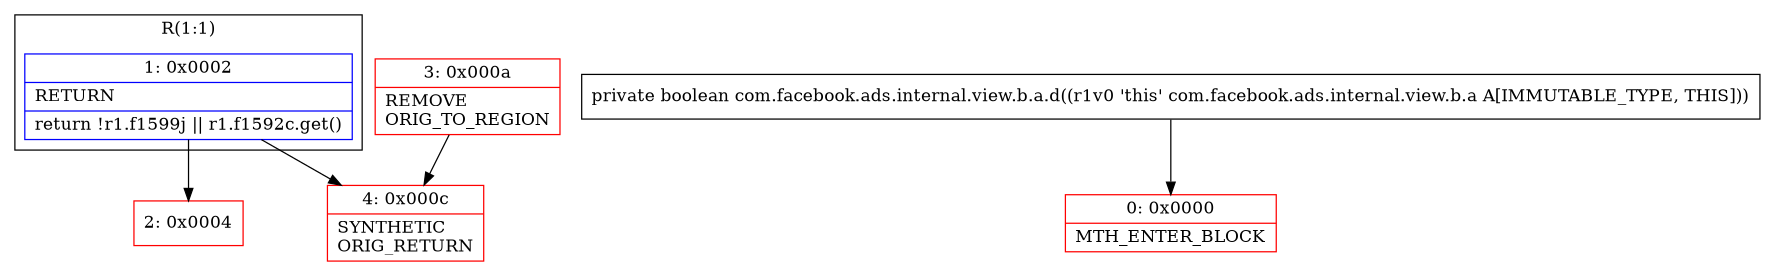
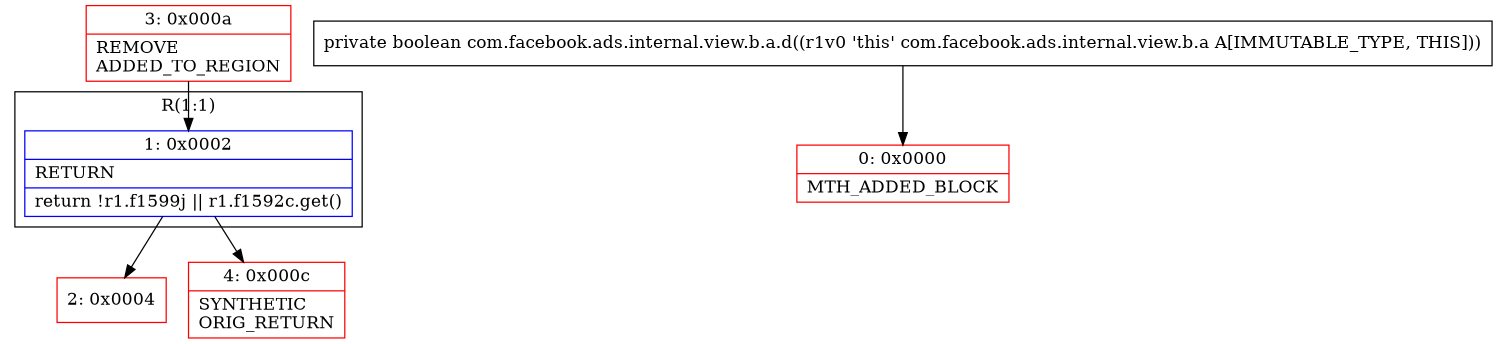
  digraph {
    node [color=red shape=record]
    n1 [color=blue label="{1\:\ 0x0002|RETURN\l|return !r1.f1599j \|\| r1.f1592c.get()\l}"]
    n2 [label="{2\:\ 0x0004}"]
    n3 [label="{4\:\ 0x000c|SYNTHETIC\lORIG_RETURN\l}"]
-   n4 [label="{0\:\ 0x0000|MTH_ENTER_BLOCK\l}"]
-   n5 [label="{3\:\ 0x000a|REMOVE\lORIG_TO_REGION\l}"]
+   n4 [label="{0\:\ 0x0000|MTH_ADDED_BLOCK\l}"]
+   n5 [label="{3\:\ 0x000a|REMOVE\lADDED_TO_REGION\l}"]
    n6 [label="{private boolean com.facebook.ads.internal.view.b.a.d((r1v0 'this' com.facebook.ads.internal.view.b.a A[IMMUTABLE_TYPE, THIS])) }" color=""]
    subgraph cluster_1 {
      label="R(1:1)"
      n1
    }
    n1 -> n2
    n1 -> n3
-   n5 -> n3
+   n5 -> n1
    n6 -> n4
  }
